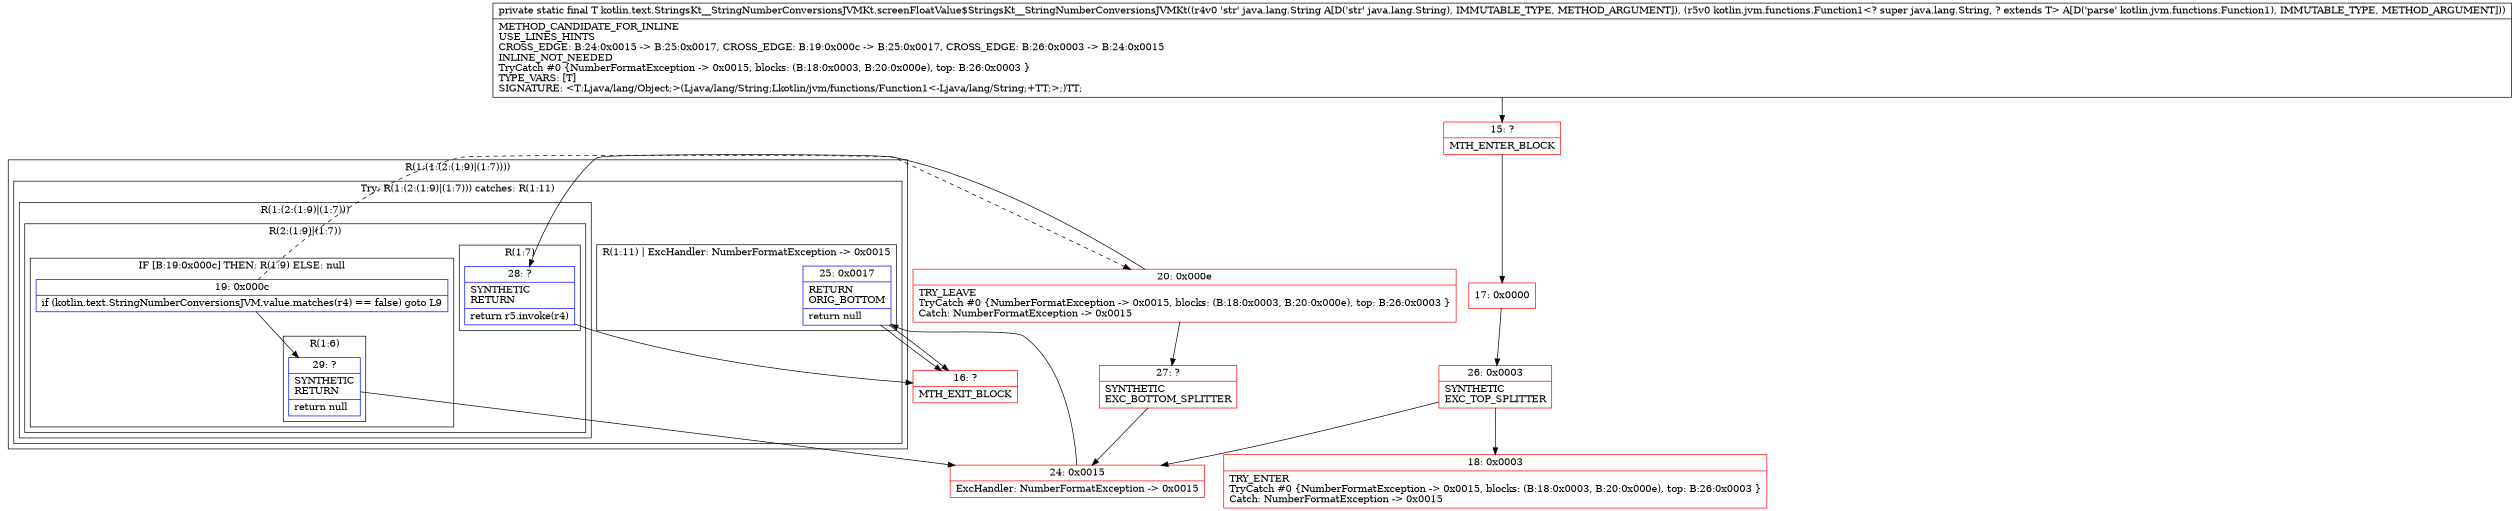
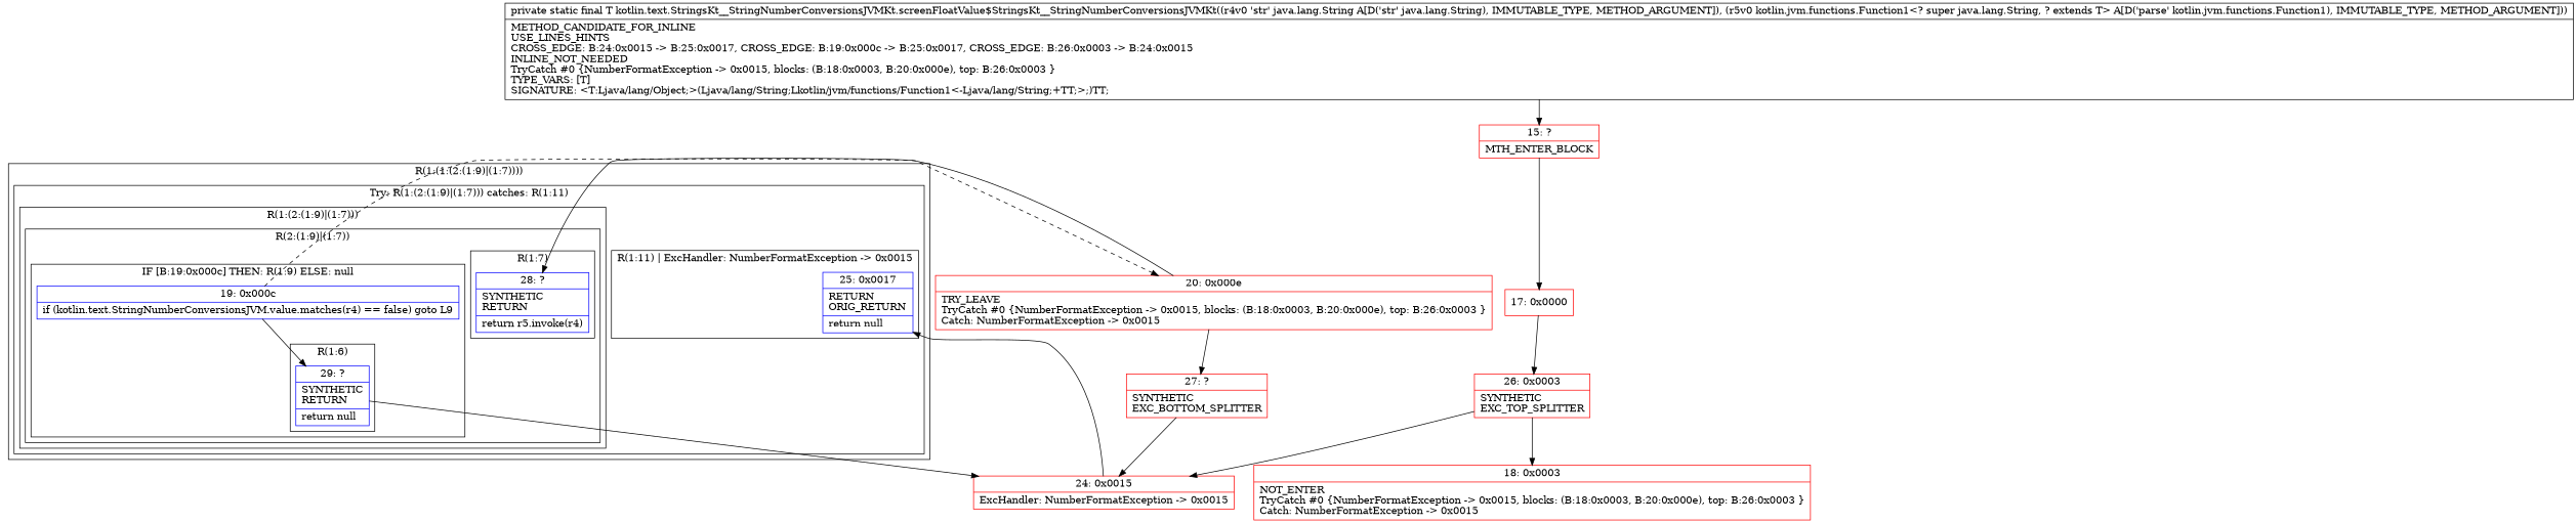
  digraph {
    node [color=red shape=record]
    n1 [color=blue label="{29\:\ ?|SYNTHETIC\lRETURN\l|return null\l}"]
    n2 [color=blue label="{19\:\ 0x000c|if (kotlin.text.StringNumberConversionsJVM.value.matches(r4) == false) goto L9\l}"]
    n3 [color=blue label="{28\:\ ?|SYNTHETIC\lRETURN\l|return r5.invoke(r4)\l}"]
-   n4 [color=blue label="{25\:\ 0x0017|RETURN\lORIG_BOTTOM\l|return null\l}"]
+   n4 [color=blue label="{25\:\ 0x0017|RETURN\lORIG_RETURN\l|return null\l}"]
    n5 [label="{24\:\ 0x0015|ExcHandler: NumberFormatException \-\> 0x0015\l}"]
    n6 [label="{20\:\ 0x000e|TRY_LEAVE\lTryCatch #0 \{NumberFormatException \-\> 0x0015, blocks: (B:18:0x0003, B:20:0x000e), top: B:26:0x0003 \}\lCatch: NumberFormatException \-\> 0x0015\l}"]
-   n7 [label="{16\:\ ?|MTH_EXIT_BLOCK\l}"]
    n8 [label="{27\:\ ?|SYNTHETIC\lEXC_BOTTOM_SPLITTER\l}"]
    n9 [label="{15\:\ ?|MTH_ENTER_BLOCK\l}"]
    n10 [label="{17\:\ 0x0000}"]
    n11 [label="{26\:\ 0x0003|SYNTHETIC\lEXC_TOP_SPLITTER\l}"]
-   n12 [label="{18\:\ 0x0003|TRY_ENTER\lTryCatch #0 \{NumberFormatException \-\> 0x0015, blocks: (B:18:0x0003, B:20:0x000e), top: B:26:0x0003 \}\lCatch: NumberFormatException \-\> 0x0015\l}"]
+   n12 [label="{18\:\ 0x0003|NOT_ENTER\lTryCatch #0 \{NumberFormatException \-\> 0x0015, blocks: (B:18:0x0003, B:20:0x000e), top: B:26:0x0003 \}\lCatch: NumberFormatException \-\> 0x0015\l}"]
    n13 [label="{private static final T kotlin.text.StringsKt__StringNumberConversionsJVMKt.screenFloatValue$StringsKt__StringNumberConversionsJVMKt((r4v0 'str' java.lang.String A[D('str' java.lang.String), IMMUTABLE_TYPE, METHOD_ARGUMENT]), (r5v0 kotlin.jvm.functions.Function1\<? super java.lang.String, ? extends T\> A[D('parse' kotlin.jvm.functions.Function1), IMMUTABLE_TYPE, METHOD_ARGUMENT]))  | METHOD_CANDIDATE_FOR_INLINE\lUSE_LINES_HINTS\lCROSS_EDGE: B:24:0x0015 \-\> B:25:0x0017, CROSS_EDGE: B:19:0x000c \-\> B:25:0x0017, CROSS_EDGE: B:26:0x0003 \-\> B:24:0x0015\lINLINE_NOT_NEEDED\lTryCatch #0 \{NumberFormatException \-\> 0x0015, blocks: (B:18:0x0003, B:20:0x000e), top: B:26:0x0003 \}\lTYPE_VARS: [T]\lSIGNATURE: \<T:Ljava\/lang\/Object;\>(Ljava\/lang\/String;Lkotlin\/jvm\/functions\/Function1\<\-Ljava\/lang\/String;+TT;\>;)TT;\l}" color=""]
    subgraph cluster_1 {
      label="R(1:(1:(2:(1:9)|(1:7))))"
      subgraph cluster_2 {
        label="Try: R(1:(2:(1:9)|(1:7))) catches: R(1:11)"
        subgraph cluster_3 {
          label="R(1:(2:(1:9)|(1:7)))"
          subgraph cluster_4 {
            label="R(2:(1:9)|(1:7))"
            subgraph cluster_5 {
              label="IF [B:19:0x000c] THEN: R(1:9) ELSE: null"
              n2
              subgraph cluster_6 {
                label="R(1:6)"
                n1
              }
            }
            subgraph cluster_7 {
              label="R(1:7)"
              n3
            }
          }
        }
        subgraph cluster_8 {
          label="R(1:11) | ExcHandler: NumberFormatException \-\> 0x0015\l"
          n4
        }
      }
    }
    subgraph cluster_9 {
      label="R(1:11) | ExcHandler: NumberFormatException \-\> 0x0015\l"
    }
    n1 -> n5
    n2 -> n1
    n2 -> n6 [style=dashed]
-   n3 -> n7
-   n4 -> n7
-   n4 -> n7
    n5 -> n4
    n6 -> n3
    n6 -> n8
    n8 -> n5
    n9 -> n10
    n10 -> n11
    n11 -> n5
    n11 -> n12
    n13 -> n9
  }
